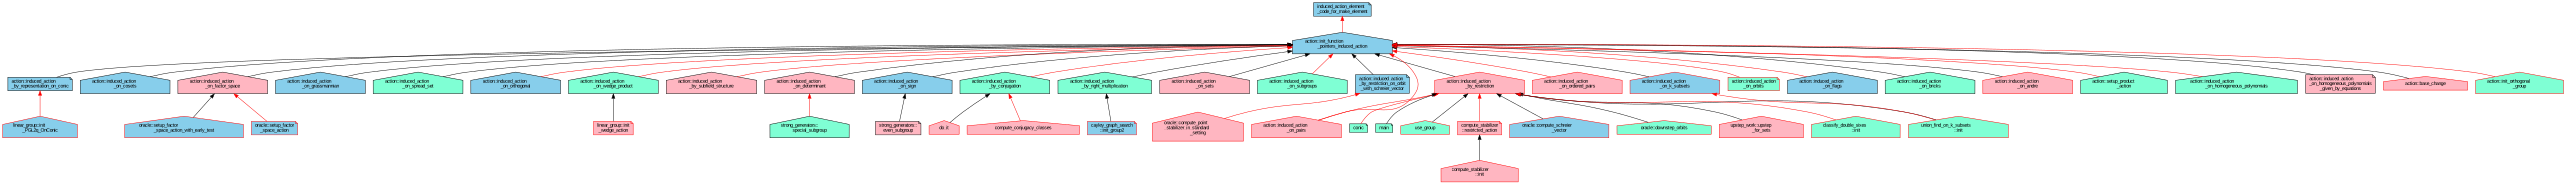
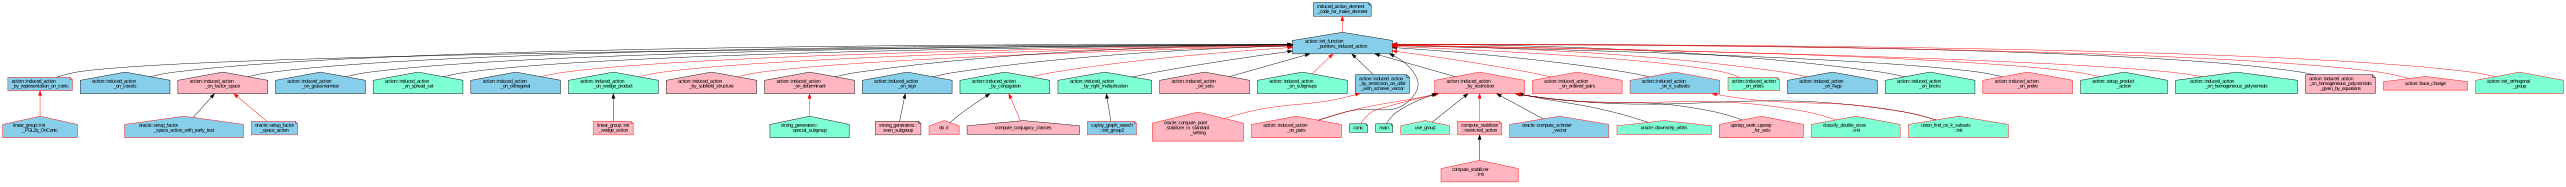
  digraph {
    fontname="Liberation Sans"
    rankdir=TB
    node [color=black fillcolor=lightpink fontname="Liberation Sans" fontsize=10 shape=house style=filled]
    edge [color=black dir=back fontname="Liberation Sans" fontsize=10 labelfontname=Helvetica labelfontsize=10 style=solid]
    n1 [fillcolor=skyblue fontcolor=black height=0.2 label="induced_action_element\l_code_for_make_element" shape=note width=0.4]
    n2 [fillcolor=skyblue height=0.2 label="action::init_function\l_pointers_induced_action" width=0.4]
-   n3 [fillcolor=skyblue height=0.2 label="action::induced_action\l_by_representation_on_conic" shape=note width=0.4]
+   n3 [color=red fillcolor=skyblue height=0.2 label="action::induced_action\l_by_representation_on_conic" shape=note width=0.4]
    n4 [fillcolor=skyblue height=0.2 label="action::induced_action\l_on_cosets" width=0.4]
    n5 [height=0.2 label="action::induced_action\l_on_factor_space" width=0.4]
    n6 [fillcolor=skyblue height=0.2 label="action::induced_action\l_on_grassmannian" width=0.4]
    n7 [fillcolor=aquamarine height=0.2 label="action::induced_action\l_on_spread_set" width=0.4]
    n8 [fillcolor=skyblue height=0.2 label="action::induced_action\l_on_orthogonal" width=0.4]
    n9 [fillcolor=aquamarine height=0.2 label="action::induced_action\l_on_wedge_product" width=0.4]
    n10 [height=0.2 label="action::induced_action\l_by_subfield_structure" width=0.4]
    n11 [height=0.2 label="action::induced_action\l_on_determinant" width=0.4]
    n12 [fillcolor=skyblue height=0.2 label="action::induced_action\l_on_sign" width=0.4]
    n13 [fillcolor=aquamarine height=0.2 label="action::induced_action\l_by_conjugation" width=0.4]
    n14 [fillcolor=aquamarine height=0.2 label="action::induced_action\l_by_right_multiplication" width=0.4]
    n15 [height=0.2 label="action::induced_action\l_on_sets" width=0.4]
    n16 [fillcolor=aquamarine height=0.2 label="action::induced_action\l_on_subgroups" width=0.4]
    n17 [fillcolor=skyblue height=0.2 label="action::induced_action\l_by_restriction_on_orbit\l_with_schreier_vector" shape=note width=0.4]
    n18 [color=red height=0.2 label="action::induced_action\l_by_restriction" width=0.4]
    n19 [color=red height=0.2 label="action::induced_action\l_on_pairs" width=0.4]
    n20 [color=red height=0.2 label="action::induced_action\l_on_ordered_pairs" width=0.4]
    n21 [color=red fillcolor=skyblue height=0.2 label="action::induced_action\l_on_k_subsets" width=0.4]
    n22 [color=red fillcolor=aquamarine height=0.2 label="action::induced_action\l_on_orbits" shape=note width=0.4]
    n23 [fillcolor=skyblue height=0.2 label="action::induced_action\l_on_flags" width=0.4]
    n24 [fillcolor=aquamarine height=0.2 label="action::induced_action\l_on_bricks" width=0.4]
    n25 [color=red height=0.2 label="action::induced_action\l_on_andre" width=0.4]
    n26 [fillcolor=aquamarine height=0.2 label="action::setup_product\l_action" width=0.4]
    n27 [fillcolor=aquamarine height=0.2 label="action::induced_action\l_on_homogeneous_polynomials" width=0.4]
    n28 [height=0.2 label="action::induced_action\l_on_homogeneous_polynomials\l_given_by_equations" shape=note width=0.4]
    n29 [color=red height=0.2 label="action::base_change" width=0.4]
    n30 [color=red fillcolor=aquamarine height=0.2 label="action::init_orthogonal\l_group" width=0.4]
    n31 [color=red fillcolor=skyblue height=0.2 label="linear_group::init\l_PGL2q_OnConic" width=0.4]
    n32 [color=red fillcolor=skyblue height=0.2 label="oracle::setup_factor\l_space_action_with_early_test" width=0.4]
    n33 [color=red fillcolor=skyblue height=0.2 label="oracle::setup_factor\l_space_action" shape=note width=0.4]
    n34 [color=red height=0.2 label="linear_group::init\l_wedge_action" shape=note width=0.4]
    n35 [fillcolor=aquamarine height=0.2 label="strong_generators::\lspecial_subgroup" width=0.4]
    n36 [height=0.2 label="strong_generators::\leven_subgroup" shape=note width=0.4]
    n37 [color=red height=0.2 label=do_it width=0.4]
-   n38 [color=red height=0.2 label=compute_conjugacy_classes width=0.4]
+   n38 [height=0.2 label=compute_conjugacy_classes width=0.4]
    n39 [color=red fillcolor=skyblue height=0.2 label="cayley_graph_search\l::init_group2" shape=note width=0.4]
    n40 [color=red height=0.2 label="oracle::compute_point\l_stabilizer_in_standard\l_setting" width=0.4]
    n41 [fillcolor=aquamarine height=0.2 label=conic shape=note width=0.4]
    n42 [fillcolor=aquamarine height=0.2 label=main shape=note width=0.4]
    n43 [color=red fillcolor=aquamarine height=0.2 label=use_group width=0.4]
    n44 [color=red fillcolor=aquamarine height=0.2 label="union_find_on_k_subsets\l::init" width=0.4]
    n45 [color=red height=0.2 label="compute_stabilizer\l::restricted_action" shape=note width=0.4]
    n46 [color=red fillcolor=skyblue height=0.2 label="oracle::compute_schreier\l_vector" width=0.4]
    n47 [color=red fillcolor=aquamarine height=0.2 label="oracle::downstep_orbits" width=0.4]
    n48 [color=red height=0.2 label="upstep_work::upstep\l_for_sets" width=0.4]
    n49 [color=red fillcolor=aquamarine height=0.2 label="classify_double_sixes\l::init" width=0.4]
    n50 [color=red height=0.2 label="compute_stabilizer\l::init" width=0.4]
    n1 -> n2 [color=red]
    n2 -> n3
    n2 -> n4
    n2 -> n5
    n2 -> n6
    n2 -> n7
    n2 -> n8 [color=red]
    n2 -> n9 [color=red]
    n2 -> n10 [color=red]
    n2 -> n11
    n2 -> n12
    n2 -> n13 [color=red]
    n2 -> n14
    n2 -> n15
    n2 -> n16 [color=red]
    n2 -> n17
    n2 -> n18
-   n2 -> n19 [color=red]
+   n2 -> n19
    n2 -> n20 [color=red]
    n2 -> n21
    n2 -> n22 [color=red]
    n2 -> n23 [color=red]
    n2 -> n24
    n2 -> n25
    n2 -> n26 [color=red]
    n2 -> n27 [color=red]
    n2 -> n28
-   n2 -> n29
+   n2 -> n29 [color=red]
    n2 -> n30 [color=red]
    n3 -> n31 [color=red]
    n5 -> n32
    n5 -> n33 [color=red]
    n9 -> n34
    n11 -> n35 [color=red]
    n12 -> n36
    n13 -> n37
    n13 -> n38 [color=red]
    n14 -> n39
    n17 -> n40 [color=red]
    n18 -> n19 [color=red]
    n18 -> n41 [color=red]
    n18 -> n42
    n18 -> n43
    n18 -> n44
    n18 -> n45 [color=red]
    n18 -> n46
    n18 -> n47
    n18 -> n48
    n18 -> n49 [color=red]
    n21 -> n44 [color=red]
    n45 -> n50
  }
